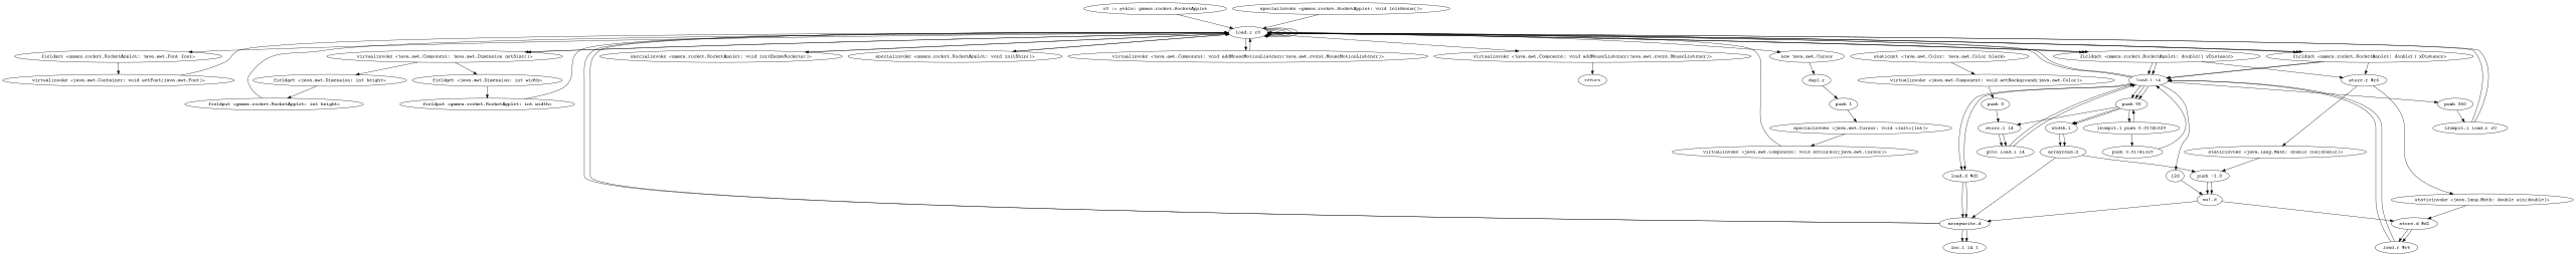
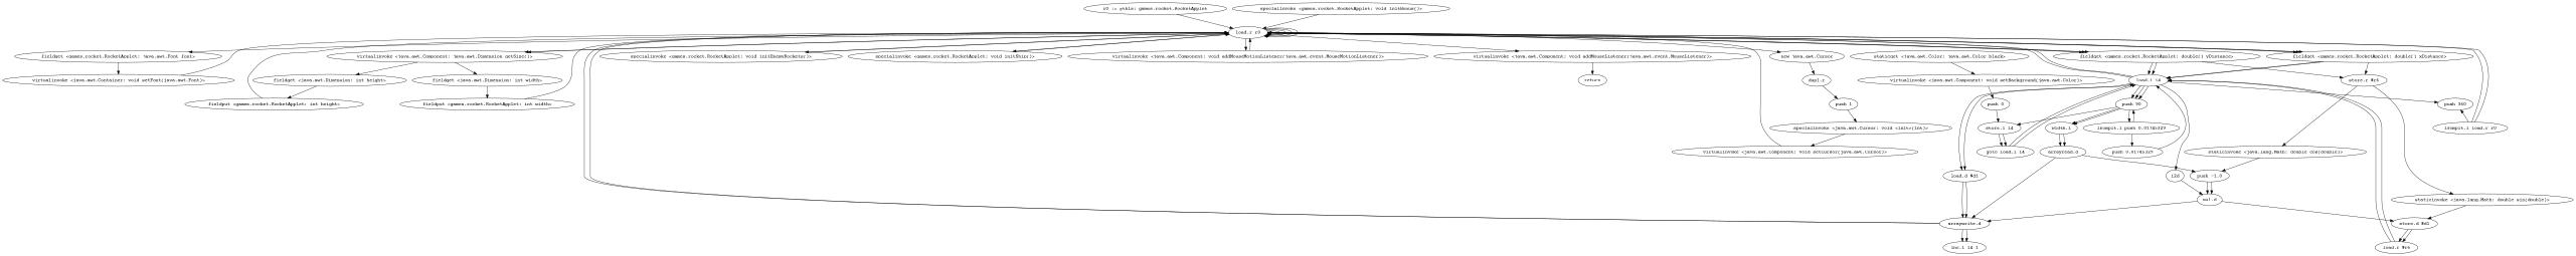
  digraph {
    fontname="Courier Prime"
    node [fontname="Courier Prime"]
    edge [fontname="Courier Prime"]
    "r0 := @this: games.rocket.RocketApplet"
    "load.r r0"
    "new java.awt.Cursor"
    "fieldget <games.rocket.RocketApplet: java.awt.Font font>"
    "virtualinvoke <java.awt.Component: java.awt.Dimension getSize()>"
    "specialinvoke <games.rocket.RocketApplet: void initEnemyRockets()>"
    "specialinvoke <games.rocket.RocketApplet: void initShip()>"
    "virtualinvoke <java.awt.Component: void addMouseMotionListener(java.awt.event.MouseMotionListener)>"
    "virtualinvoke <java.awt.Component: void addMouseListener(java.awt.event.MouseListener)>"
    "fieldget <games.rocket.RocketApplet: double[] xDistance>"
    "fieldget <games.rocket.RocketApplet: double[] yDistance>"
    "dup1.r"
    "virtualinvoke <java.awt.Container: void setFont(java.awt.Font)>"
    "fieldget <java.awt.Dimension: int width>"
    "fieldget <java.awt.Dimension: int height>"
    "staticget <java.awt.Color: java.awt.Color black>"
    "virtualinvoke <java.awt.Component: void setBackground(java.awt.Color)>"
    "specialinvoke <games.rocket.RocketApplet: void initBonus()>"
    return
    "load.i i4"
    "store.r $r6"
    "push 1"
    "specialinvoke <java.awt.Cursor: void <init>(int)>"
    "virtualinvoke <java.awt.Component: void setCursor(java.awt.Cursor)>"
    "fieldput <games.rocket.RocketApplet: int width>"
    "fieldput <games.rocket.RocketApplet: int height>"
    "push 0"
    "store.i i4"
    "goto load.i i4"
    "push 90"
    "push 360"
    i2d
    "load.d $d1"
    "ifcmplt.i push 0.01745329"
    n35 [label="width.i"]
    "ifcmplt.i load.r r0"
    "mul.d"
    "arraywrite.d"
    "push 0.01745329"
    "arrayread.d"
    "staticinvoke <java.lang.Math: double sin(double)>"
    "staticinvoke <java.lang.Math: double cos(double)>"
    "push -1.0"
    "inc.i i4 1"
    "store.d $d1"
    "load.r $r6"
    "r0 := @this: games.rocket.RocketApplet" -> "load.r r0"
    "load.r r0" -> "load.r r0"
    "load.r r0" -> "load.r r0"
    "load.r r0" -> "load.r r0"
    "load.r r0" -> "load.r r0"
    "load.r r0" -> "load.r r0"
    "load.r r0" -> "new java.awt.Cursor"
    "load.r r0" -> "fieldget <games.rocket.RocketApplet: java.awt.Font font>"
    "load.r r0" -> "virtualinvoke <java.awt.Component: java.awt.Dimension getSize()>"
    "load.r r0" -> "virtualinvoke <java.awt.Component: java.awt.Dimension getSize()>"
    "load.r r0" -> "specialinvoke <games.rocket.RocketApplet: void initEnemyRockets()>"
    "load.r r0" -> "specialinvoke <games.rocket.RocketApplet: void initShip()>"
    "load.r r0" -> "virtualinvoke <java.awt.Component: void addMouseMotionListener(java.awt.event.MouseMotionListener)>"
    "load.r r0" -> "virtualinvoke <java.awt.Component: void addMouseListener(java.awt.event.MouseListener)>"
    "load.r r0" -> "fieldget <games.rocket.RocketApplet: double[] xDistance>"
    "load.r r0" -> "fieldget <games.rocket.RocketApplet: double[] xDistance>"
    "load.r r0" -> "fieldget <games.rocket.RocketApplet: double[] xDistance>"
    "load.r r0" -> "fieldget <games.rocket.RocketApplet: double[] yDistance>"
    "load.r r0" -> "fieldget <games.rocket.RocketApplet: double[] yDistance>"
    "load.r r0" -> "fieldget <games.rocket.RocketApplet: double[] yDistance>"
    "new java.awt.Cursor" -> "dup1.r"
    "fieldget <games.rocket.RocketApplet: java.awt.Font font>" -> "virtualinvoke <java.awt.Container: void setFont(java.awt.Font)>"
    "virtualinvoke <java.awt.Component: java.awt.Dimension getSize()>" -> "fieldget <java.awt.Dimension: int width>"
    "virtualinvoke <java.awt.Component: java.awt.Dimension getSize()>" -> "fieldget <java.awt.Dimension: int height>"
    "specialinvoke <games.rocket.RocketApplet: void initEnemyRockets()>" -> "load.r r0"
    "specialinvoke <games.rocket.RocketApplet: void initShip()>" -> "load.r r0"
    "virtualinvoke <java.awt.Component: void addMouseMotionListener(java.awt.event.MouseMotionListener)>" -> "load.r r0"
    "virtualinvoke <java.awt.Component: void addMouseListener(java.awt.event.MouseListener)>" -> return
    "fieldget <games.rocket.RocketApplet: double[] xDistance>" -> "load.i i4"
    "fieldget <games.rocket.RocketApplet: double[] xDistance>" -> "load.i i4"
    "fieldget <games.rocket.RocketApplet: double[] xDistance>" -> "store.r $r6"
    "fieldget <games.rocket.RocketApplet: double[] yDistance>" -> "load.i i4"
    "fieldget <games.rocket.RocketApplet: double[] yDistance>" -> "load.i i4"
    "fieldget <games.rocket.RocketApplet: double[] yDistance>" -> "store.r $r6"
    "dup1.r" -> "push 1"
    "virtualinvoke <java.awt.Container: void setFont(java.awt.Font)>" -> "load.r r0"
    "fieldget <java.awt.Dimension: int width>" -> "fieldput <games.rocket.RocketApplet: int width>"
    "fieldget <java.awt.Dimension: int height>" -> "fieldput <games.rocket.RocketApplet: int height>"
    "staticget <java.awt.Color: java.awt.Color black>" -> "virtualinvoke <java.awt.Component: void setBackground(java.awt.Color)>"
    "virtualinvoke <java.awt.Component: void setBackground(java.awt.Color)>" -> "push 0"
    "specialinvoke <games.rocket.RocketApplet: void initBonus()>" -> "load.r r0"
    "load.i i4" -> "load.r r0"
    "load.i i4" -> "load.r r0"
    "load.i i4" -> "push 90"
    "load.i i4" -> "push 90"
    "load.i i4" -> "push 90"
    "load.i i4" -> "push 360"
    "load.i i4" -> i2d
    "load.i i4" -> "load.d $d1"
    "load.i i4" -> "load.d $d1"
    "store.r $r6" -> "staticinvoke <java.lang.Math: double sin(double)>"
    "store.r $r6" -> "staticinvoke <java.lang.Math: double cos(double)>"
    "push 1" -> "specialinvoke <java.awt.Cursor: void <init>(int)>"
    "specialinvoke <java.awt.Cursor: void <init>(int)>" -> "virtualinvoke <java.awt.Component: void setCursor(java.awt.Cursor)>"
    "virtualinvoke <java.awt.Component: void setCursor(java.awt.Cursor)>" -> "load.r r0"
    "fieldput <games.rocket.RocketApplet: int width>" -> "load.r r0"
    "fieldput <games.rocket.RocketApplet: int height>" -> "load.r r0"
    "push 0" -> "store.i i4"
    "store.i i4" -> "goto load.i i4"
    "store.i i4" -> "goto load.i i4"
    "goto load.i i4" -> "load.i i4"
    "goto load.i i4" -> "load.i i4"
    "push 90" -> "store.i i4"
    "push 90" -> "ifcmplt.i push 0.01745329"
    "push 90" -> n35
    "push 90" -> n35
-   "push 360" -> "ifcmplt.i load.r r0"
+   "ifcmplt.i load.r r0" -> "push 360"
    i2d -> "mul.d"
    "load.d $d1" -> "arraywrite.d"
    "load.d $d1" -> "arraywrite.d"
    "ifcmplt.i push 0.01745329" -> "push 90"
    "ifcmplt.i push 0.01745329" -> "push 0.01745329"
    n35 -> "arrayread.d"
    n35 -> "arrayread.d"
    "ifcmplt.i load.r r0" -> "load.r r0"
    "ifcmplt.i load.r r0" -> "load.r r0"
    "mul.d" -> "arraywrite.d"
    "mul.d" -> "store.d $d1"
    "arraywrite.d" -> "load.r r0"
    "arraywrite.d" -> "load.r r0"
    "arraywrite.d" -> "inc.i i4 1"
    "arraywrite.d" -> "inc.i i4 1"
    "push 0.01745329" -> "load.i i4"
    "arrayread.d" -> "arraywrite.d"
    "arrayread.d" -> "push -1.0"
    "staticinvoke <java.lang.Math: double sin(double)>" -> "store.d $d1"
    "staticinvoke <java.lang.Math: double cos(double)>" -> "push -1.0"
    "push -1.0" -> "mul.d"
    "push -1.0" -> "mul.d"
    "store.d $d1" -> "load.r $r6"
    "store.d $d1" -> "load.r $r6"
    "load.r $r6" -> "load.i i4"
    "load.r $r6" -> "load.i i4"
  }
